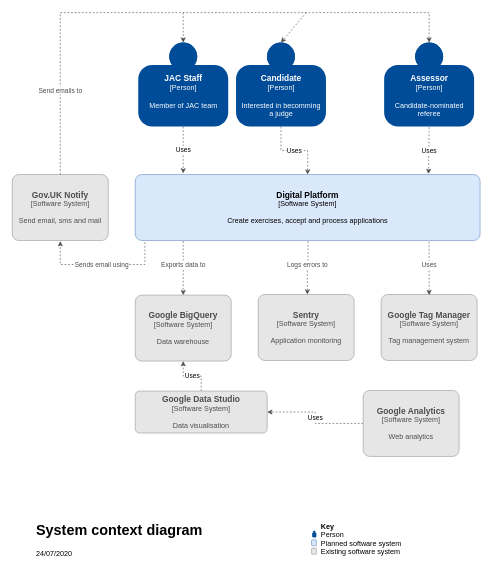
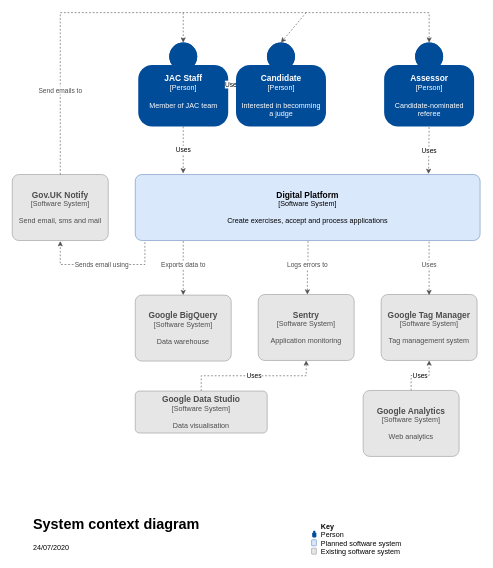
  <mxCell id="0" />
  <mxCell id="1" parent="0" />
  <mxCell id="2" value="Uses" style="edgeStyle=orthogonalEdgeStyle;rounded=0;orthogonalLoop=1;jettySize=auto;html=1;dashed=1;endArrow=classic;endFill=1;strokeColor=#4D4D4D;fontColor=#000000;entryX=0.139;entryY=-0.018;entryDx=0;entryDy=0;entryPerimeter=0;" edge="1" parent="1" source="3" target="8"><mxGeometry relative="1" as="geometry" /></mxCell>
  <mxCell id="3" value="&lt;div&gt;&lt;font size=&quot;1&quot;&gt;&lt;b style=&quot;font-size: 14px&quot;&gt;JAC Staff&lt;/b&gt;&lt;/font&gt;&lt;/div&gt;&lt;div&gt;[Person]&lt;b&gt;&lt;br&gt;&lt;/b&gt;&lt;/div&gt;&lt;div&gt;&lt;b&gt;&lt;br&gt;&lt;/b&gt;&lt;/div&gt;&lt;div&gt;Member of JAC team&lt;/div&gt;&lt;div&gt;&lt;b&gt;&lt;br&gt;&lt;/b&gt;&lt;/div&gt;" style="html=1;dashed=0;whitespace=wrap;shape=mxgraph.c4.person;align=center;points=[[0.5,0,0],[1,0.5,0],[1,0.75,0],[0.75,1,0],[0.5,1,0],[0.25,1,0],[0,0.75,0],[0,0.5,0]];fillColor=#004C99;fontColor=#FFFFFF;strokeColor=none;" vertex="1" parent="1"><mxGeometry x="230" y="70" width="150" height="140" as="geometry" /></mxCell>
  <mxCell id="4" style="edgeStyle=orthogonalEdgeStyle;rounded=0;orthogonalLoop=1;jettySize=auto;html=1;exitX=0.5;exitY=1;exitDx=0;exitDy=0;exitPerimeter=0;" edge="1" parent="1" source="3" target="3"><mxGeometry relative="1" as="geometry" /></mxCell>
- <mxCell id="5" value="&lt;div&gt;Uses&lt;/div&gt;" style="edgeStyle=orthogonalEdgeStyle;rounded=0;orthogonalLoop=1;jettySize=auto;html=1;dashed=1;endArrow=classic;endFill=1;strokeColor=#4D4D4D;fontColor=#000000;" edge="1" parent="1" source="6" target="8"><mxGeometry relative="1" as="geometry" /></mxCell>
+ <mxCell id="5" value="&lt;div&gt;Uses&lt;/div&gt;" style="edgeStyle=orthogonalEdgeStyle;rounded=0;orthogonalLoop=1;jettySize=auto;html=1;dashed=1;endArrow=classic;endFill=1;strokeColor=#4D4D4D;fontColor=#000000;" edge="1" parent="1" source="6" target="3"><mxGeometry relative="1" as="geometry" /></mxCell>
  <mxCell id="6" value="&lt;div&gt;&lt;font size=&quot;1&quot;&gt;&lt;b style=&quot;font-size: 14px&quot;&gt;Candidate&lt;/b&gt;&lt;/font&gt;&lt;/div&gt;&lt;div&gt;[Person]&lt;b&gt;&lt;br&gt;&lt;/b&gt;&lt;/div&gt;&lt;div&gt;&lt;b&gt;&lt;br&gt;&lt;/b&gt;&lt;/div&gt;&lt;div&gt;Interested in becomming&lt;/div&gt;&lt;div&gt; a judge&lt;b&gt;&lt;br&gt;&lt;/b&gt;&lt;/div&gt;" style="html=1;dashed=0;whitespace=wrap;shape=mxgraph.c4.person;align=center;points=[[0.5,0,0],[1,0.5,0],[1,0.75,0],[0.75,1,0],[0.5,1,0],[0.25,1,0],[0,0.75,0],[0,0.5,0]];fillColor=#004C99;fontColor=#FFFFFF;strokeColor=none;" vertex="1" parent="1"><mxGeometry x="393" y="70" width="150" height="140" as="geometry" /></mxCell>
  <mxCell id="7" value="&lt;div&gt;&lt;font size=&quot;1&quot;&gt;&lt;b style=&quot;font-size: 14px&quot;&gt;Assessor&lt;/b&gt;&lt;/font&gt;&lt;/div&gt;&lt;div&gt;[Person]&lt;b&gt;&lt;br&gt;&lt;/b&gt;&lt;/div&gt;&lt;div&gt;&lt;b&gt;&lt;br&gt;&lt;/b&gt;&lt;/div&gt;&lt;div&gt;Candidate-nominated &lt;br&gt;&lt;/div&gt;&lt;div&gt;referee&lt;b&gt;&lt;br&gt;&lt;/b&gt;&lt;/div&gt;" style="html=1;dashed=0;whitespace=wrap;shape=mxgraph.c4.person;align=center;points=[[0.5,0,0],[1,0.5,0],[1,0.75,0],[0.75,1,0],[0.5,1,0],[0.25,1,0],[0,0.75,0],[0,0.5,0]];fillColor=#004C99;fontColor=#FFFFFF;strokeColor=none;" vertex="1" parent="1"><mxGeometry x="640" y="70" width="150" height="140" as="geometry" /></mxCell>
  <mxCell id="8" value="&lt;font size=&quot;1&quot;&gt;&lt;b style=&quot;font-size: 14px&quot;&gt;Digital Platform&lt;br&gt;&lt;/b&gt;&lt;/font&gt;&lt;div&gt;[Software System]&lt;/div&gt;&lt;br&gt;&lt;div&gt;Create exercises, accept and process applications&lt;br&gt;&lt;/div&gt;" style="rounded=1;whiteSpace=wrap;html=1;labelBackgroundColor=none;fillColor=#dae8fc;fontColor=#000000;align=center;arcSize=10;strokeColor=#6c8ebf;points=[[0.25,0,0],[0.5,0,0],[0.75,0,0],[1,0.25,0],[1,0.5,0],[1,0.75,0],[0.75,1,0],[0.5,1,0],[0.25,1,0],[0,0.75,0],[0,0.5,0],[0,0.25,0]];" vertex="1" parent="1"><mxGeometry x="225" y="290" width="575" height="110" as="geometry" /></mxCell>
  <mxCell id="9" value="Exports data to" style="edgeStyle=orthogonalEdgeStyle;rounded=0;orthogonalLoop=1;jettySize=auto;html=1;entryX=0.5;entryY=0;entryDx=0;entryDy=0;entryPerimeter=0;dashed=1;strokeColor=#4D4D4D;fontColor=#4D4D4D;" edge="1" parent="1"><mxGeometry x="-0.133" relative="1" as="geometry"><mxPoint x="305" y="401" as="sourcePoint" /><mxPoint x="305" y="491" as="targetPoint" /><Array as="points"><mxPoint x="305" y="420" /><mxPoint x="305" y="420" /></Array><mxPoint as="offset" /></mxGeometry></mxCell>
  <mxCell id="10" value="&lt;b style=&quot;font-size: 14px&quot;&gt;Gov.UK Notify&lt;br&gt;&lt;/b&gt;&lt;div&gt;[Software System]&lt;/div&gt;&lt;br&gt;&lt;div&gt;Send email, sms and mail&lt;br&gt;&lt;/div&gt;" style="rounded=1;whiteSpace=wrap;html=1;labelBackgroundColor=none;align=center;arcSize=10;points=[[0.25,0,0],[0.5,0,0],[0.75,0,0],[1,0.25,0],[1,0.5,0],[1,0.75,0],[0.75,1,0],[0.5,1,0],[0.25,1,0],[0,0.75,0],[0,0.5,0],[0,0.25,0]];fillColor=#E6E6E6;fontColor=#4D4D4D;strokeColor=#999999;" vertex="1" parent="1"><mxGeometry x="20" y="290" width="160" height="110.0" as="geometry" /></mxCell>
  <mxCell id="11" value="" style="endArrow=none;html=1;rounded=0;dashed=1;strokeColor=#4D4D4D;fontColor=#4D4D4D;" edge="1" parent="1"><mxGeometry width="50" height="50" relative="1" as="geometry"><mxPoint x="513" y="440" as="sourcePoint" /><mxPoint x="513" y="400" as="targetPoint" /><Array as="points" /></mxGeometry></mxCell>
  <mxCell id="12" value="Sends email using" style="edgeStyle=orthogonalEdgeStyle;rounded=0;orthogonalLoop=1;jettySize=auto;html=1;dashed=1;strokeColor=#4D4D4D;fontColor=#4D4D4D;exitX=0.028;exitY=1.027;exitDx=0;exitDy=0;exitPerimeter=0;" edge="1" parent="1" source="8"><mxGeometry relative="1" as="geometry"><mxPoint x="260" y="401" as="sourcePoint" /><mxPoint x="100" y="401" as="targetPoint" /><mxPoint as="offset" /><Array as="points"><mxPoint x="241" y="440" /><mxPoint x="100" y="440" /></Array></mxGeometry></mxCell>
  <mxCell id="13" value="Send emails to" style="endArrow=classic;html=1;edgeStyle=orthogonalEdgeStyle;rounded=0;entryX=0.5;entryY=0;entryDx=0;entryDy=0;entryPerimeter=0;dashed=1;strokeColor=#4D4D4D;fontColor=#4D4D4D;exitX=0.5;exitY=0;exitDx=0;exitDy=0;exitPerimeter=0;" edge="1" parent="1" source="10" target="7"><mxGeometry x="-0.701" width="50" height="50" relative="1" as="geometry"><mxPoint x="560" y="400" as="sourcePoint" /><mxPoint x="720" y="0" as="targetPoint" /><Array as="points"><mxPoint x="100" y="20" /><mxPoint x="715" y="20" /></Array><mxPoint as="offset" /></mxGeometry></mxCell>
  <mxCell id="14" value="" style="endArrow=classic;html=1;dashed=1;rounded=0;entryX=0.5;entryY=0;entryDx=0;entryDy=0;entryPerimeter=0;strokeColor=#4D4D4D;fontColor=#4D4D4D;" edge="1" parent="1" target="6"><mxGeometry width="50" height="50" relative="1" as="geometry"><mxPoint x="510" y="20" as="sourcePoint" /><mxPoint x="610" y="10" as="targetPoint" /></mxGeometry></mxCell>
  <mxCell id="15" value="" style="endArrow=classic;html=1;dashed=1;rounded=0;entryX=0.5;entryY=0;entryDx=0;entryDy=0;entryPerimeter=0;strokeColor=#4D4D4D;fontColor=#4D4D4D;" edge="1" parent="1"><mxGeometry width="50" height="50" relative="1" as="geometry"><mxPoint x="305" y="20" as="sourcePoint" /><mxPoint x="305" y="70" as="targetPoint" /></mxGeometry></mxCell>
  <mxCell id="16" value="&lt;b style=&quot;font-size: 14px&quot;&gt;Sentry&lt;br&gt;&lt;/b&gt;&lt;div&gt;[Software System]&lt;/div&gt;&lt;br&gt;&lt;div&gt;Application monitoring&lt;br&gt;&lt;/div&gt;" style="rounded=1;whiteSpace=wrap;html=1;labelBackgroundColor=none;align=center;arcSize=10;points=[[0.25,0,0],[0.5,0,0],[0.75,0,0],[1,0.25,0],[1,0.5,0],[1,0.75,0],[0.75,1,0],[0.5,1,0],[0.25,1,0],[0,0.75,0],[0,0.5,0],[0,0.25,0]];fillColor=#E6E6E6;fontColor=#4D4D4D;strokeColor=#999999;" vertex="1" parent="1"><mxGeometry x="430" y="490" width="160" height="110.0" as="geometry" /></mxCell>
  <mxCell id="17" value="Logs errors to" style="endArrow=classic;html=1;dashed=1;rounded=0;strokeColor=#4D4D4D;fontColor=#4D4D4D;" edge="1" parent="1"><mxGeometry x="-1" y="-10" width="50" height="50" relative="1" as="geometry"><mxPoint x="512" y="450" as="sourcePoint" /><mxPoint x="512" y="490" as="targetPoint" /><mxPoint x="10" y="-10" as="offset" /></mxGeometry></mxCell>
  <mxCell id="18" value="&lt;font style=&quot;font-size: 14px&quot;&gt;&lt;b&gt;Google Tag Manager&lt;br&gt;&lt;/b&gt;&lt;/font&gt;&lt;div&gt;&lt;font style=&quot;font-size: 12px&quot;&gt;[&lt;/font&gt;Software System]&lt;/div&gt;&lt;br&gt;&lt;div&gt;Tag management system&lt;br&gt;&lt;/div&gt;" style="rounded=1;whiteSpace=wrap;html=1;labelBackgroundColor=none;align=center;arcSize=10;points=[[0.25,0,0],[0.5,0,0],[0.75,0,0],[1,0.25,0],[1,0.5,0],[1,0.75,0],[0.75,1,0],[0.5,1,0],[0.25,1,0],[0,0.75,0],[0,0.5,0],[0,0.25,0]];fillColor=#E6E6E6;fontColor=#4D4D4D;strokeColor=#999999;" vertex="1" parent="1"><mxGeometry x="635" y="490" width="160" height="110.0" as="geometry" /></mxCell>
- <mxCell id="19" value="Uses" style="edgeStyle=orthogonalEdgeStyle;rounded=0;orthogonalLoop=1;jettySize=auto;html=1;dashed=1;endArrow=classic;endFill=1;strokeColor=#4D4D4D;fontColor=#000000;" edge="1" parent="1" source="20" target="25"><mxGeometry relative="1" as="geometry" /></mxCell>
+ <mxCell id="19" value="Uses" style="edgeStyle=orthogonalEdgeStyle;rounded=0;orthogonalLoop=1;jettySize=auto;html=1;dashed=1;endArrow=classic;endFill=1;strokeColor=#4D4D4D;fontColor=#000000;" edge="1" parent="1" source="20" target="18"><mxGeometry relative="1" as="geometry" /></mxCell>
  <mxCell id="20" value="&lt;b style=&quot;font-size: 14px&quot;&gt;Google Analytics&lt;br&gt;&lt;/b&gt;&lt;div&gt;[Software System]&lt;/div&gt;&lt;br&gt;&lt;div&gt;Web analytics&lt;br&gt;&lt;/div&gt;" style="rounded=1;whiteSpace=wrap;html=1;labelBackgroundColor=none;align=center;arcSize=10;points=[[0.25,0,0],[0.5,0,0],[0.75,0,0],[1,0.25,0],[1,0.5,0],[1,0.75,0],[0.75,1,0],[0.5,1,0],[0.25,1,0],[0,0.75,0],[0,0.5,0],[0,0.25,0]];fillColor=#E6E6E6;fontColor=#4D4D4D;strokeColor=#999999;" vertex="1" parent="1"><mxGeometry x="605" y="650" width="160" height="110.0" as="geometry" /></mxCell>
  <mxCell id="21" value="Uses" style="endArrow=classic;html=1;dashed=1;rounded=0;entryX=0.5;entryY=0;entryDx=0;entryDy=0;entryPerimeter=0;strokeColor=#4D4D4D;fontColor=#4D4D4D;exitX=0.852;exitY=1.018;exitDx=0;exitDy=0;exitPerimeter=0;" edge="1" parent="1" source="8"><mxGeometry x="-0.146" width="50" height="50" relative="1" as="geometry"><mxPoint x="715" y="441" as="sourcePoint" /><mxPoint x="715" y="491" as="targetPoint" /><mxPoint as="offset" /></mxGeometry></mxCell>
- <mxCell id="22" value="&lt;h1&gt;System context diagram&lt;br&gt;&lt;/h1&gt;&lt;p&gt;24/07/2020&lt;/p&gt;" style="text;html=1;strokeColor=none;fillColor=none;spacing=5;spacingTop=-20;whiteSpace=wrap;overflow=hidden;rounded=0;align=left;" vertex="1" parent="1"><mxGeometry x="55" y="864" width="355" height="70" as="geometry" /></mxCell>
+ <mxCell id="22" value="&lt;h1&gt;System context diagram&lt;br&gt;&lt;/h1&gt;&lt;p&gt;24/07/2020&lt;/p&gt;" style="text;html=1;strokeColor=none;fillColor=none;spacing=5;spacingTop=-20;whiteSpace=wrap;overflow=hidden;rounded=0;align=left;" vertex="1" parent="1"><mxGeometry x="50" y="854" width="355" height="70" as="geometry" /></mxCell>
  <mxCell id="23" value="&lt;font style=&quot;font-size: 14px&quot;&gt;&lt;b&gt;Google BigQuery&lt;br&gt;&lt;/b&gt;&lt;/font&gt;&lt;div&gt;&lt;font style=&quot;font-size: 12px&quot;&gt;[&lt;/font&gt;Software System]&lt;/div&gt;&lt;br&gt;&lt;div&gt;Data warehouse&lt;br&gt;&lt;/div&gt;" style="rounded=1;whiteSpace=wrap;html=1;labelBackgroundColor=none;align=center;arcSize=10;points=[[0.25,0,0],[0.5,0,0],[0.75,0,0],[1,0.25,0],[1,0.5,0],[1,0.75,0],[0.75,1,0],[0.5,1,0],[0.25,1,0],[0,0.75,0],[0,0.5,0],[0,0.25,0]];fillColor=#E6E6E6;fontColor=#4D4D4D;strokeColor=#999999;" vertex="1" parent="1"><mxGeometry x="225" y="491" width="160" height="110.0" as="geometry" /></mxCell>
- <mxCell id="24" value="Uses" style="edgeStyle=orthogonalEdgeStyle;rounded=0;orthogonalLoop=1;jettySize=auto;html=1;dashed=1;endArrow=classic;endFill=1;strokeColor=#4D4D4D;fontColor=#000000;" edge="1" parent="1" source="25" target="23"><mxGeometry relative="1" as="geometry" /></mxCell>
+ <mxCell id="24" value="Uses" style="edgeStyle=orthogonalEdgeStyle;rounded=0;orthogonalLoop=1;jettySize=auto;html=1;dashed=1;endArrow=classic;endFill=1;strokeColor=#4D4D4D;fontColor=#000000;" edge="1" parent="1" source="25" target="16"><mxGeometry relative="1" as="geometry" /></mxCell>
  <mxCell id="25" value="&lt;b style=&quot;font-size: 14px&quot;&gt;Google Data Studio&lt;br&gt;&lt;/b&gt;&lt;div&gt;[Software System]&lt;/div&gt;&lt;br&gt;&lt;div&gt;Data visualisation&lt;br&gt;&lt;/div&gt;" style="rounded=1;whiteSpace=wrap;html=1;labelBackgroundColor=none;align=center;arcSize=10;points=[[0.25,0,0],[0.5,0,0],[0.75,0,0],[1,0.25,0],[1,0.5,0],[1,0.75,0],[0.75,1,0],[0.5,1,0],[0.25,1,0],[0,0.75,0],[0,0.5,0],[0,0.25,0]];fillColor=#E6E6E6;fontColor=#4D4D4D;strokeColor=#999999;" vertex="1" parent="1"><mxGeometry x="225" y="651" width="220" height="70" as="geometry" /></mxCell>
  <mxCell id="26" value="" style="group" vertex="1" connectable="0" parent="1"><mxGeometry x="519" y="871" width="232" height="53" as="geometry" /></mxCell>
  <mxCell id="27" value="" style="html=1;dashed=0;whitespace=wrap;shape=mxgraph.c4.person;align=center;points=[[0.5,0,0],[1,0.5,0],[1,0.75,0],[0.75,1,0],[0.5,1,0],[0.25,1,0],[0,0.75,0],[0,0.5,0]];fillColor=#004C99;fontColor=#FFFFFF;strokeColor=none;" vertex="1" parent="26"><mxGeometry x="1" y="13" width="7" height="11" as="geometry" /></mxCell>
  <mxCell id="28" value="&lt;div&gt;&lt;b&gt;Key&lt;/b&gt;&lt;br&gt;Person&lt;/div&gt;&lt;div&gt;Planned software system&lt;/div&gt;&lt;div&gt;Existing software system&lt;br&gt;&lt;/div&gt;" style="text;html=1;strokeColor=none;fillColor=none;align=left;verticalAlign=middle;whiteSpace=wrap;rounded=0;fontColor=#000000;" vertex="1" parent="26"><mxGeometry x="14" width="218" height="53" as="geometry" /></mxCell>
  <mxCell id="29" value="" style="rounded=1;whiteSpace=wrap;html=1;labelBackgroundColor=none;fillColor=#dae8fc;fontColor=#000000;align=center;arcSize=10;strokeColor=#6c8ebf;points=[[0.25,0,0],[0.5,0,0],[0.75,0,0],[1,0.25,0],[1,0.5,0],[1,0.75,0],[0.75,1,0],[0.5,1,0],[0.25,1,0],[0,0.75,0],[0,0.5,0],[0,0.25,0]];" vertex="1" parent="26"><mxGeometry y="28" width="8" height="10" as="geometry" /></mxCell>
  <mxCell id="30" value="" style="rounded=1;whiteSpace=wrap;html=1;labelBackgroundColor=none;fontColor=#000000;align=center;arcSize=10;points=[[0.25,0,0],[0.5,0,0],[0.75,0,0],[1,0.25,0],[1,0.5,0],[1,0.75,0],[0.75,1,0],[0.5,1,0],[0.25,1,0],[0,0.75,0],[0,0.5,0],[0,0.25,0]];fillColor=#E6E6E6;strokeColor=#999999;" vertex="1" parent="26"><mxGeometry y="42" width="8" height="10" as="geometry" /></mxCell>
  <mxCell id="31" value="Uses" style="endArrow=classic;html=1;dashed=1;strokeColor=#4D4D4D;fontColor=#000000;exitX=0.5;exitY=1;exitDx=0;exitDy=0;exitPerimeter=0;" edge="1" parent="1"><mxGeometry width="50" height="50" relative="1" as="geometry"><mxPoint x="715" y="211" as="sourcePoint" /><mxPoint x="714" y="289" as="targetPoint" /></mxGeometry></mxCell>
